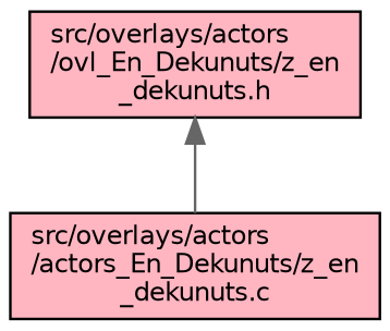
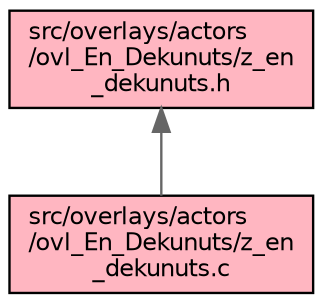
  digraph {
    node [color=black fillcolor=lightpink fontname=Helvetica fontsize=10 shape=record style=filled]
    n1 [fontcolor=black height=0.2 label="src/overlays/actors\l/ovl_En_Dekunuts/z_en\l_dekunuts.h" width=0.4]
-   n2 [height=0.2 label="src/overlays/actors\l/actors_En_Dekunuts/z_en\l_dekunuts.c" width=0.4]
+   n2 [height=0.2 label="src/overlays/actors\l/ovl_En_Dekunuts/z_en\l_dekunuts.c" width=0.4]
    n1 -> n2 [color=gray40 dir=back fontname=Helvetica fontsize=10 labelfontname=Helvetica labelfontsize=10 style=solid]
  }
